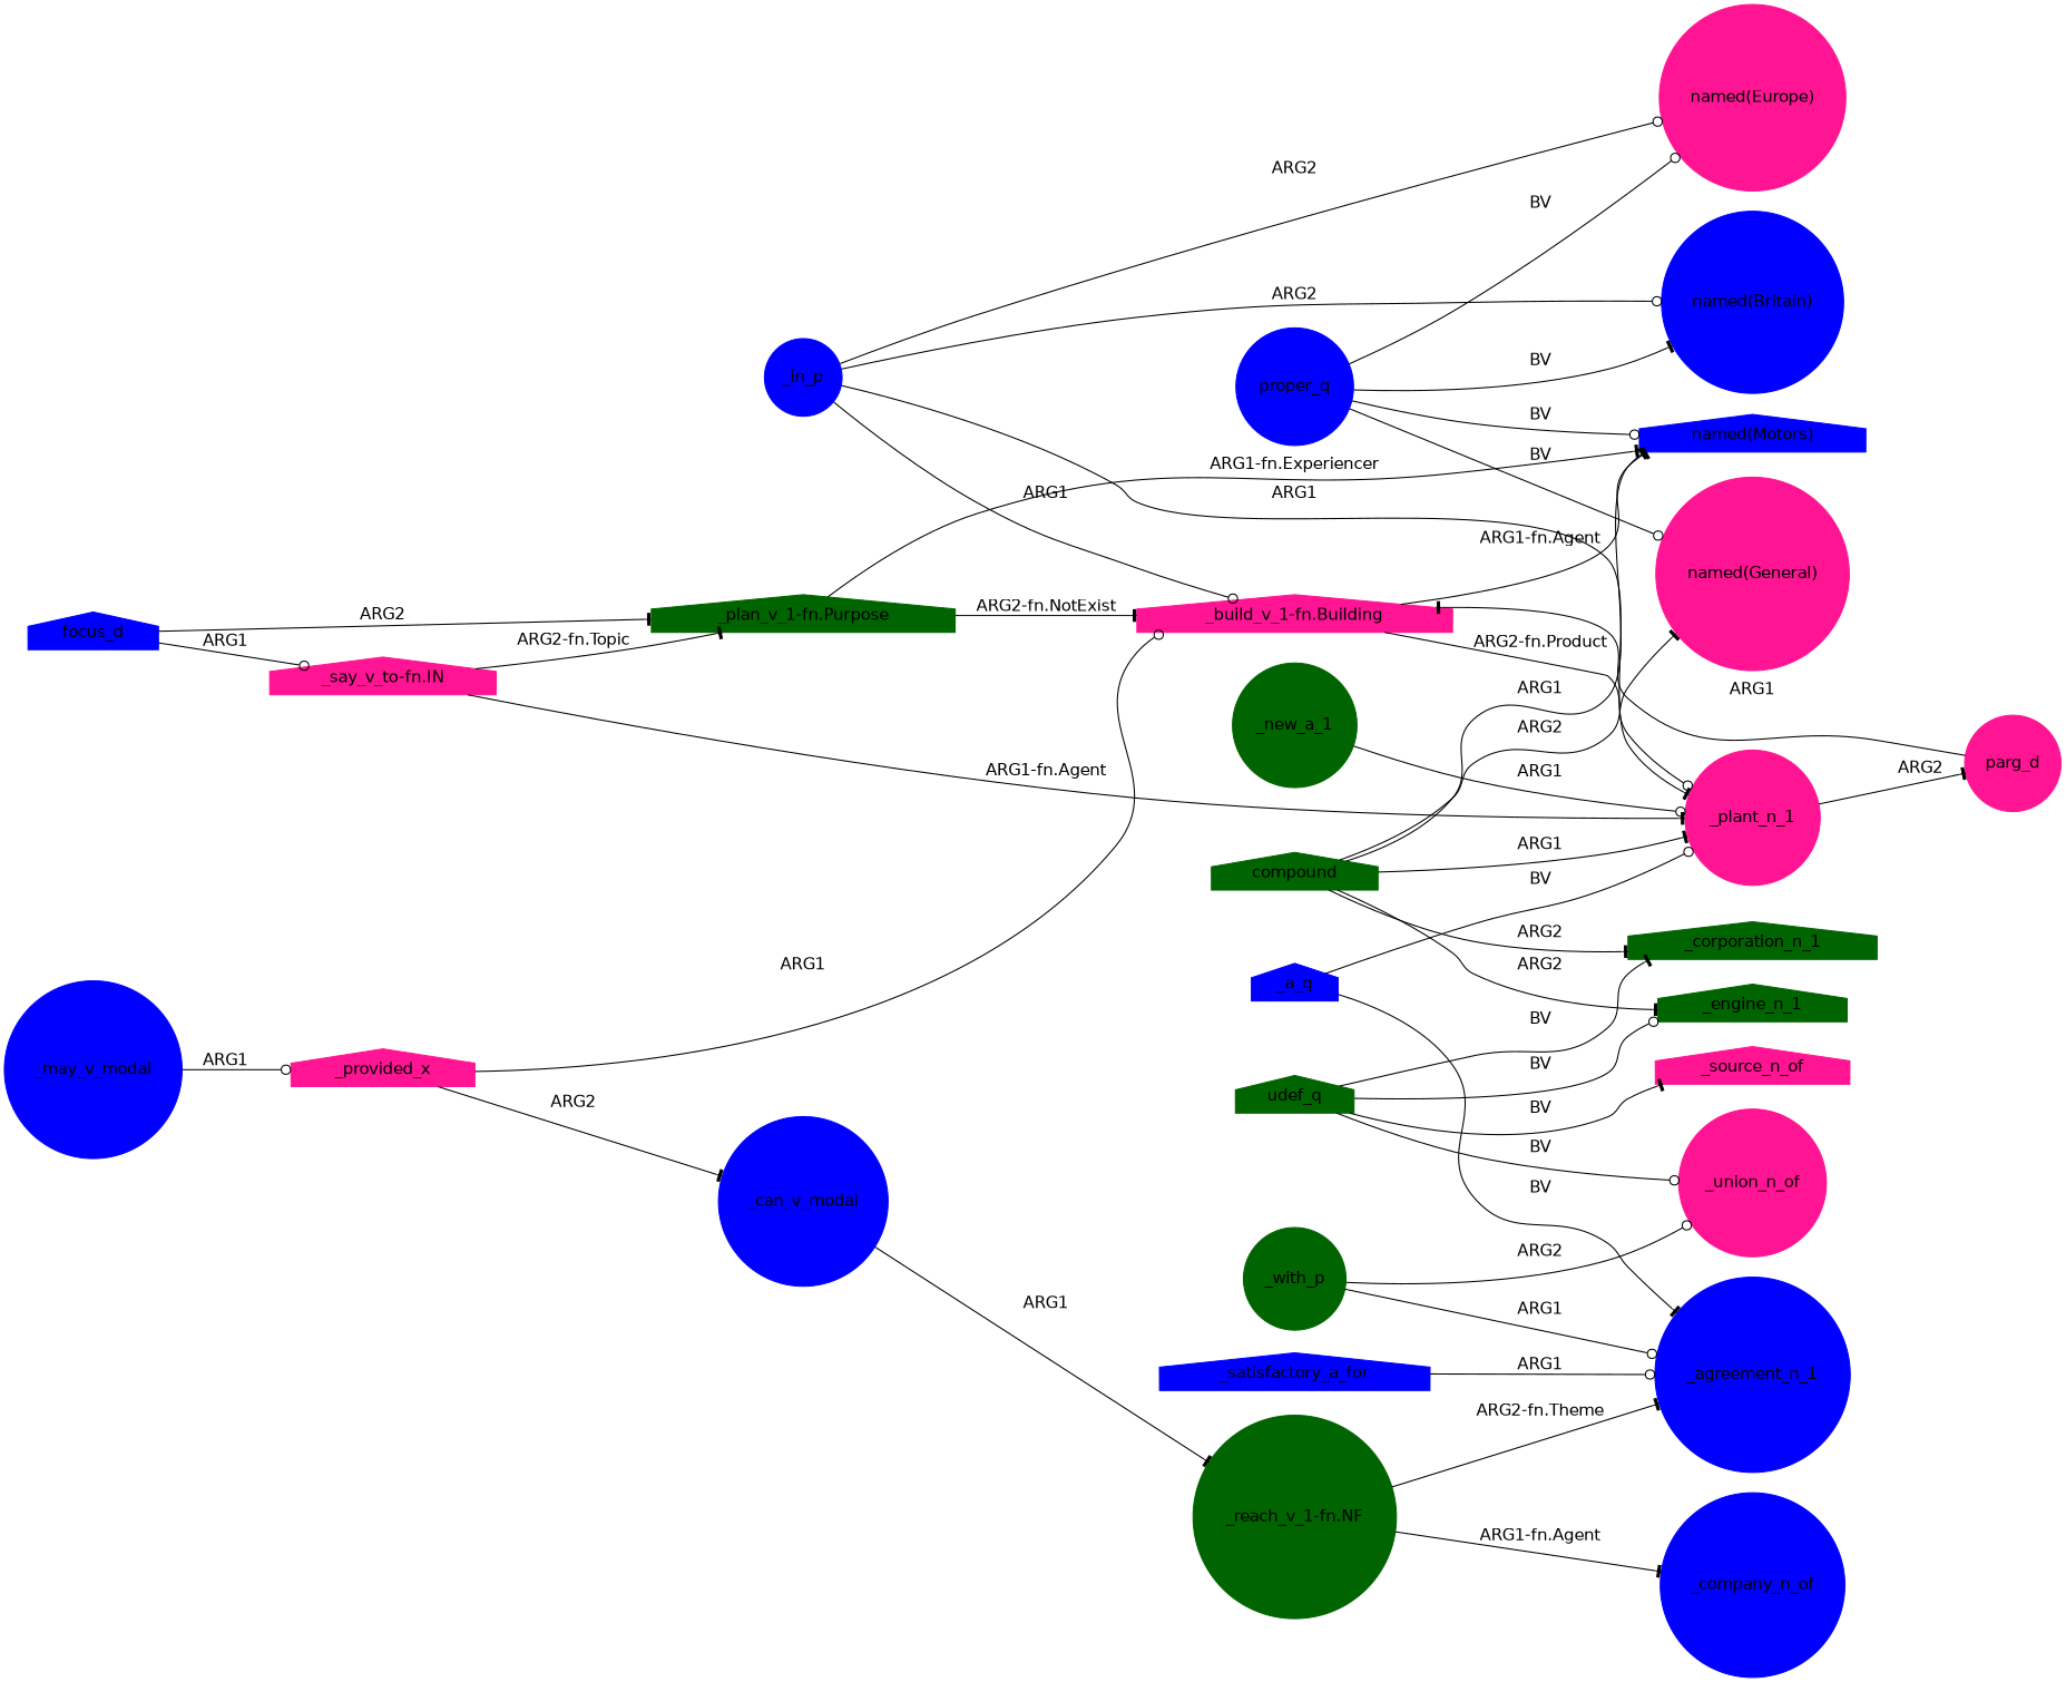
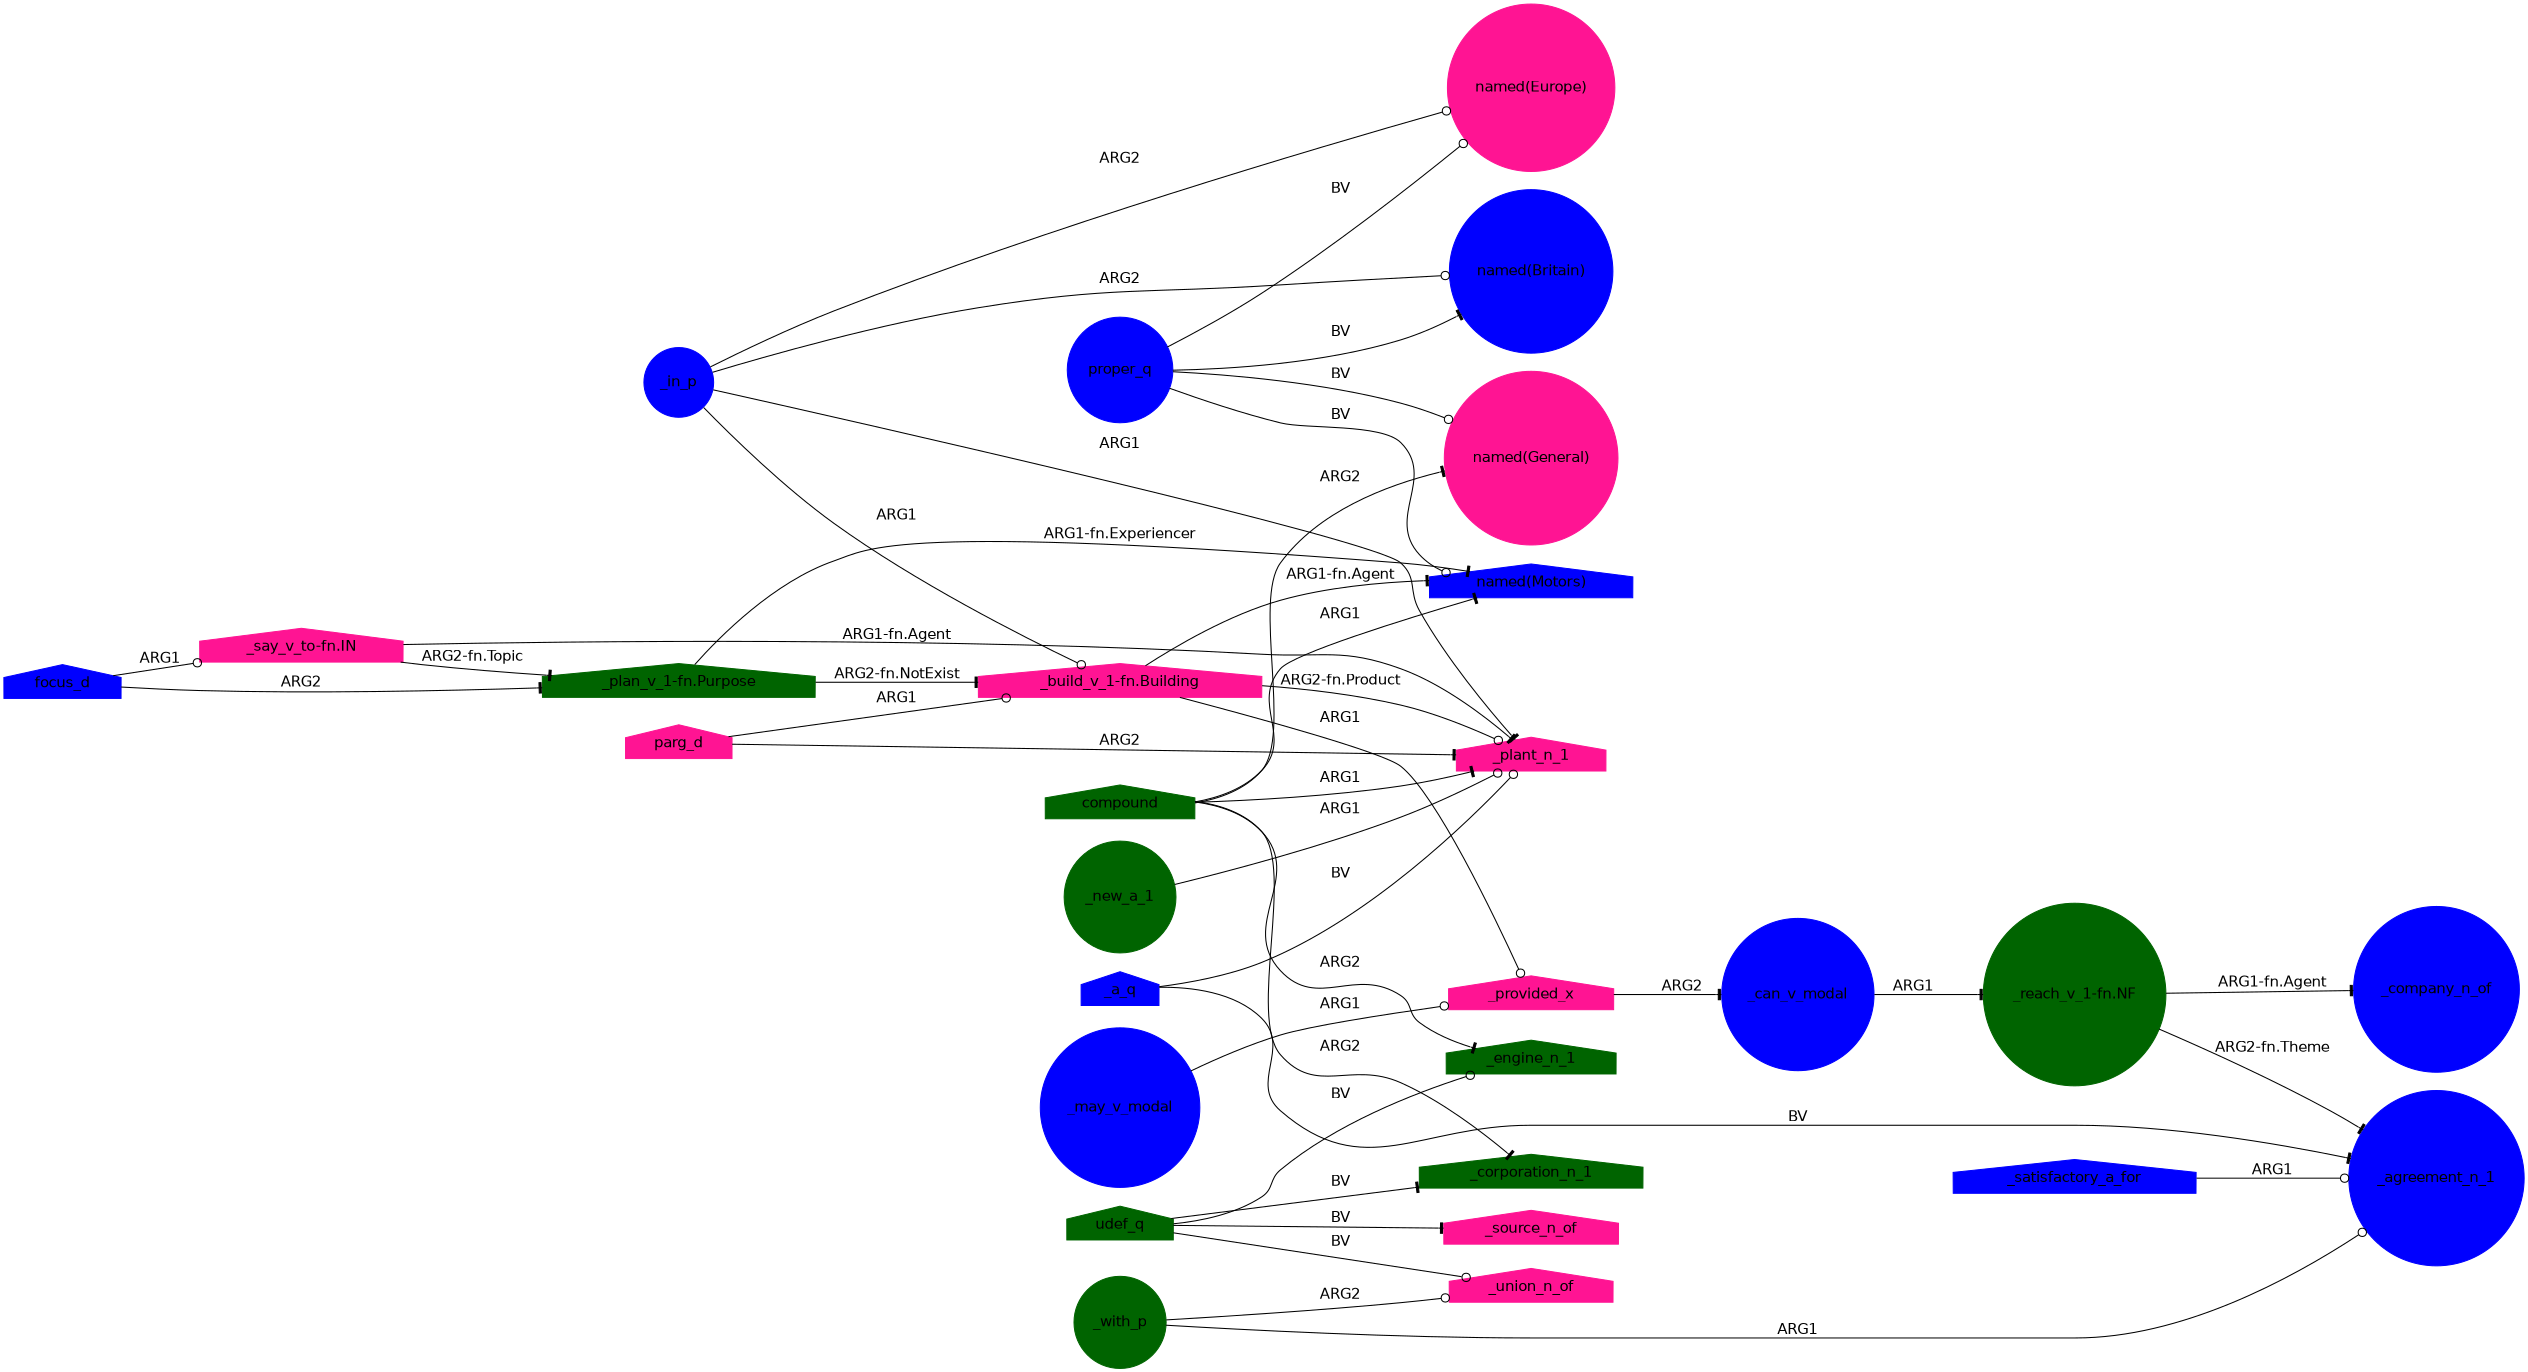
  digraph {
    fontname="DejaVu Sans"
    rankdir=LR
    node [color=blue fontname="DejaVu Sans" shape=house style=filled]
    edge [arrowhead=tee fontname="DejaVu Sans"]
    "_build_v_1-fn.Building" [color=deeppink]
-   _plant_n_1 [color=deeppink shape=circle]
+   _plant_n_1 [color=deeppink]
    "named(Motors)"
    _in_p [shape=circle]
    "named(Britain)" [shape=circle]
    "named(Europe)" [color=deeppink shape=circle]
    proper_q [shape=circle]
    "named(General)" [color=deeppink shape=circle]
    "_say_v_to-fn.IN" [color=deeppink]
    "_plan_v_1-fn.Purpose" [color=darkgreen]
    _source_n_of [color=deeppink]
    compound [color=darkgreen]
    _corporation_n_1 [color=darkgreen]
    _engine_n_1 [color=darkgreen]
    _provided_x [color=deeppink]
    _can_v_modal [shape=circle]
    "_reach_v_1-fn.NF" [color=darkgreen shape=circle]
    udef_q [color=darkgreen]
-   _union_n_of [color=deeppink shape=circle]
+   _union_n_of [color=deeppink]
    _company_n_of [shape=circle]
    _agreement_n_1 [shape=circle]
    _new_a_1 [color=darkgreen shape=circle]
    _may_v_modal [shape=circle]
-   parg_d [color=deeppink shape=circle]
+   parg_d [color=deeppink]
    _satisfactory_a_for
    _a_q
    _with_p [color=darkgreen shape=circle]
    focus_d
    "_build_v_1-fn.Building" -> _plant_n_1 [arrowhead=odot label="ARG2-fn.Product"]
    "_build_v_1-fn.Building" -> "named(Motors)" [label="ARG1-fn.Agent"]
    _in_p -> "_build_v_1-fn.Building" [arrowhead=odot label=ARG1]
    _in_p -> _plant_n_1 [label=ARG1]
    _in_p -> "named(Britain)" [arrowhead=odot label=ARG2]
    _in_p -> "named(Europe)" [arrowhead=odot label=ARG2]
    proper_q -> "named(Motors)" [arrowhead=odot label=BV]
    proper_q -> "named(Britain)" [label=BV]
    proper_q -> "named(Europe)" [arrowhead=odot label=BV]
    proper_q -> "named(General)" [arrowhead=odot label=BV]
    "_say_v_to-fn.IN" -> _plant_n_1 [label="ARG1-fn.Agent"]
    "_say_v_to-fn.IN" -> "_plan_v_1-fn.Purpose" [label="ARG2-fn.Topic"]
    "_plan_v_1-fn.Purpose" -> "_build_v_1-fn.Building" [label="ARG2-fn.NotExist"]
    "_plan_v_1-fn.Purpose" -> "named(Motors)" [label="ARG1-fn.Experiencer"]
    compound -> _plant_n_1 [label=ARG1]
    compound -> "named(Motors)" [label=ARG1]
    compound -> "named(General)" [label=ARG2]
    compound -> _corporation_n_1 [label=ARG2]
    compound -> _engine_n_1 [label=ARG2]
-   _provided_x -> "_build_v_1-fn.Building" [arrowhead=odot label=ARG1]
+   "_build_v_1-fn.Building" -> _provided_x [arrowhead=odot label=ARG1]
    _provided_x -> _can_v_modal [label=ARG2]
    _can_v_modal -> "_reach_v_1-fn.NF" [label=ARG1]
    "_reach_v_1-fn.NF" -> _company_n_of [label="ARG1-fn.Agent"]
    "_reach_v_1-fn.NF" -> _agreement_n_1 [label="ARG2-fn.Theme"]
    udef_q -> _source_n_of [label=BV]
    udef_q -> _corporation_n_1 [label=BV]
    udef_q -> _engine_n_1 [arrowhead=odot label=BV]
    udef_q -> _union_n_of [arrowhead=odot label=BV]
    _new_a_1 -> _plant_n_1 [arrowhead=odot label=ARG1]
    _may_v_modal -> _provided_x [arrowhead=odot label=ARG1]
-   parg_d -> "_build_v_1-fn.Building" [label=ARG1]
-   _plant_n_1 -> parg_d [label=ARG2]
+   parg_d -> "_build_v_1-fn.Building" [arrowhead=odot label=ARG1]
+   parg_d -> _plant_n_1 [label=ARG2]
    _satisfactory_a_for -> _agreement_n_1 [arrowhead=odot label=ARG1]
    _a_q -> _plant_n_1 [arrowhead=odot label=BV]
    _a_q -> _agreement_n_1 [label=BV]
    _with_p -> _union_n_of [arrowhead=odot label=ARG2]
    _with_p -> _agreement_n_1 [arrowhead=odot label=ARG1]
    focus_d -> "_say_v_to-fn.IN" [arrowhead=odot label=ARG1]
    focus_d -> "_plan_v_1-fn.Purpose" [label=ARG2]
  }
